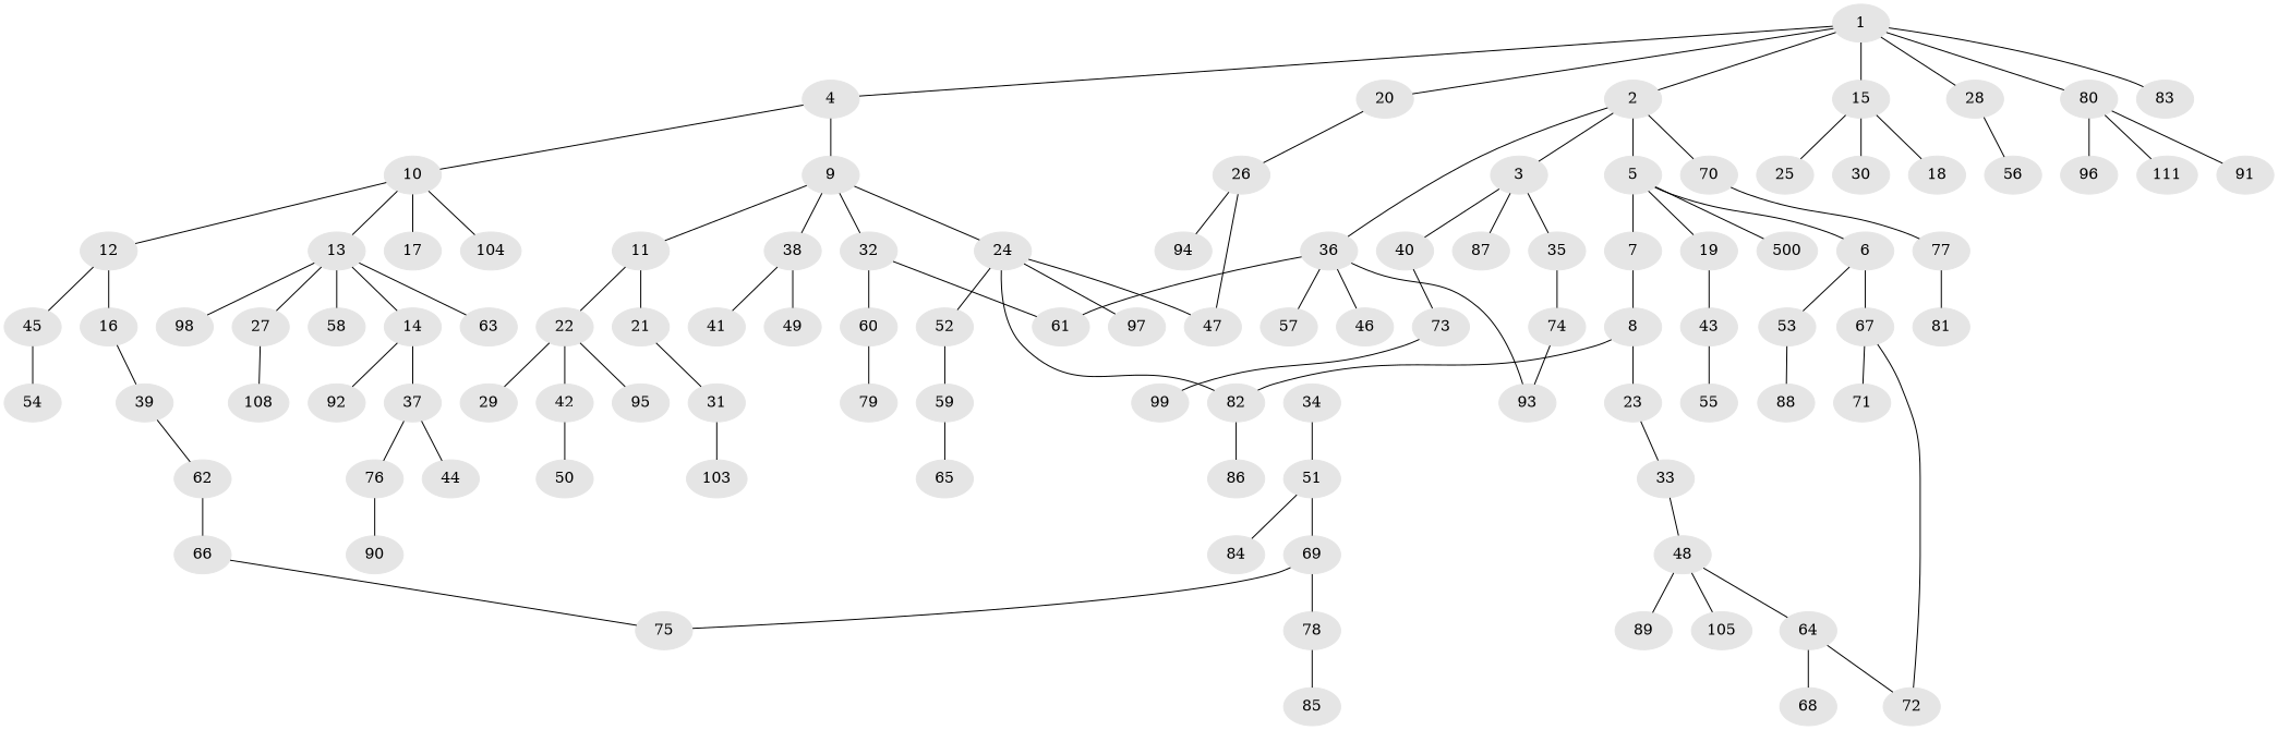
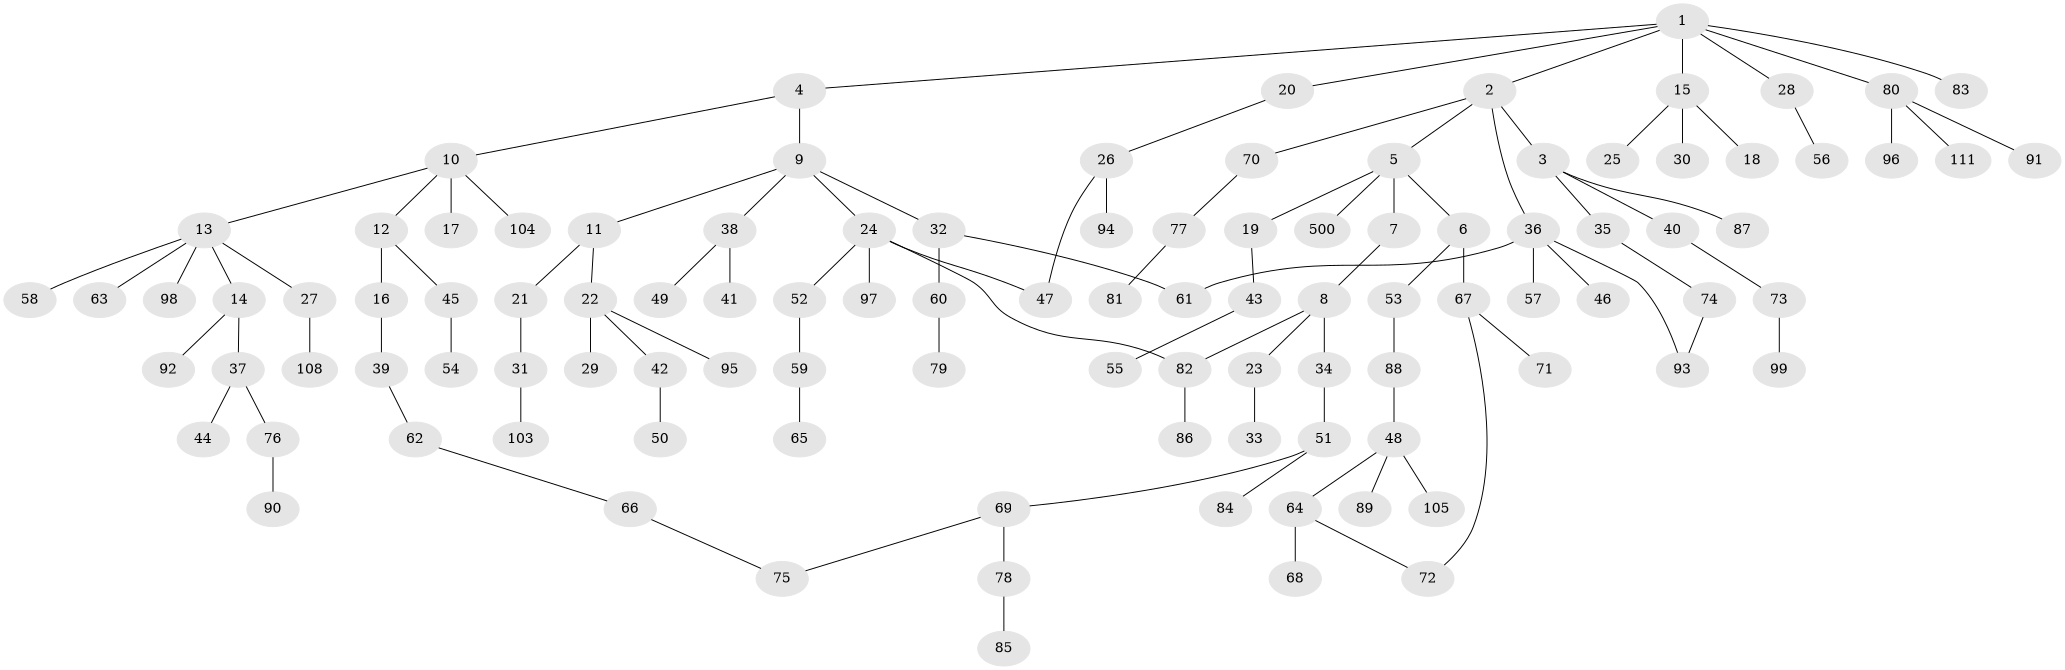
  graph {
    node [color=gray90 style=filled]
    1
    2
    4
    15
    20
    28
    80
    83
    3
    5
    36
    70
    9
    10
    18
    25
    30
    26
    56
    91
    96
    n22 [label=111]
    35
    40
    87
    6
    7
    19
    n29 [label=500]
    61
    46
    57
    93
    77
    74
    73
    11
    24
    32
    38
    12
    13
    17
    104
    53
    67
    8
    43
    88
    72
    71
    23
    34
    82
    33
    51
    86
    21
    22
    47
    52
    97
    60
    41
    49
    16
    45
    14
    27
    58
    63
    98
    31
    29
    42
    95
    39
    54
    37
    92
    n81 [label=108]
    44
    76
    62
    55
    94
    103
    50
    48
    59
    79
    64
    89
    105
    69
    84
    90
    66
    99
    68
    75
    78
    65
    85
    81
    1 -- 2
    1 -- 4
    1 -- 15
    1 -- 20
    1 -- 28
    1 -- 80
    1 -- 83
    2 -- 3
    2 -- 5
    2 -- 36
    2 -- 70
    4 -- 9
    4 -- 10
    15 -- 18
    15 -- 25
    15 -- 30
    20 -- 26
    28 -- 56
    80 -- 91
    80 -- 96
    80 -- n22
    3 -- 35
    3 -- 40
    3 -- 87
    5 -- 6
    5 -- 7
    5 -- 19
    5 -- n29
    36 -- 61
    36 -- 46
    36 -- 57
    36 -- 93
    70 -- 77
    9 -- 11
    9 -- 24
    9 -- 32
    9 -- 38
    10 -- 12
    10 -- 13
    10 -- 17
    10 -- 104
    26 -- 47
    26 -- 94
    35 -- 74
    40 -- 73
    6 -- 53
    6 -- 67
    7 -- 8
    19 -- 43
    77 -- 81
    74 -- 93
    73 -- 99
    11 -- 21
    11 -- 22
    24 -- 82
    24 -- 47
    24 -- 52
    24 -- 97
    32 -- 61
    32 -- 60
    38 -- 41
    38 -- 49
    12 -- 16
    12 -- 45
    13 -- 14
    13 -- 27
    13 -- 58
    13 -- 63
    13 -- 98
    53 -- 88
    67 -- 72
    67 -- 71
    8 -- 23
+   8 -- 34
    8 -- 82
    43 -- 55
    23 -- 33
    34 -- 51
    82 -- 86
-   33 -- 48
+   88 -- 48
    51 -- 69
    51 -- 84
    21 -- 31
    22 -- 29
    22 -- 42
    22 -- 95
    52 -- 59
    60 -- 79
    16 -- 39
    45 -- 54
    14 -- 37
    14 -- 92
    27 -- n81
    31 -- 103
    42 -- 50
    39 -- 62
    37 -- 44
    37 -- 76
    76 -- 90
    62 -- 66
    48 -- 64
    48 -- 89
    48 -- 105
    59 -- 65
    64 -- 72
    64 -- 68
    69 -- 75
    69 -- 78
    66 -- 75
    78 -- 85
  }
